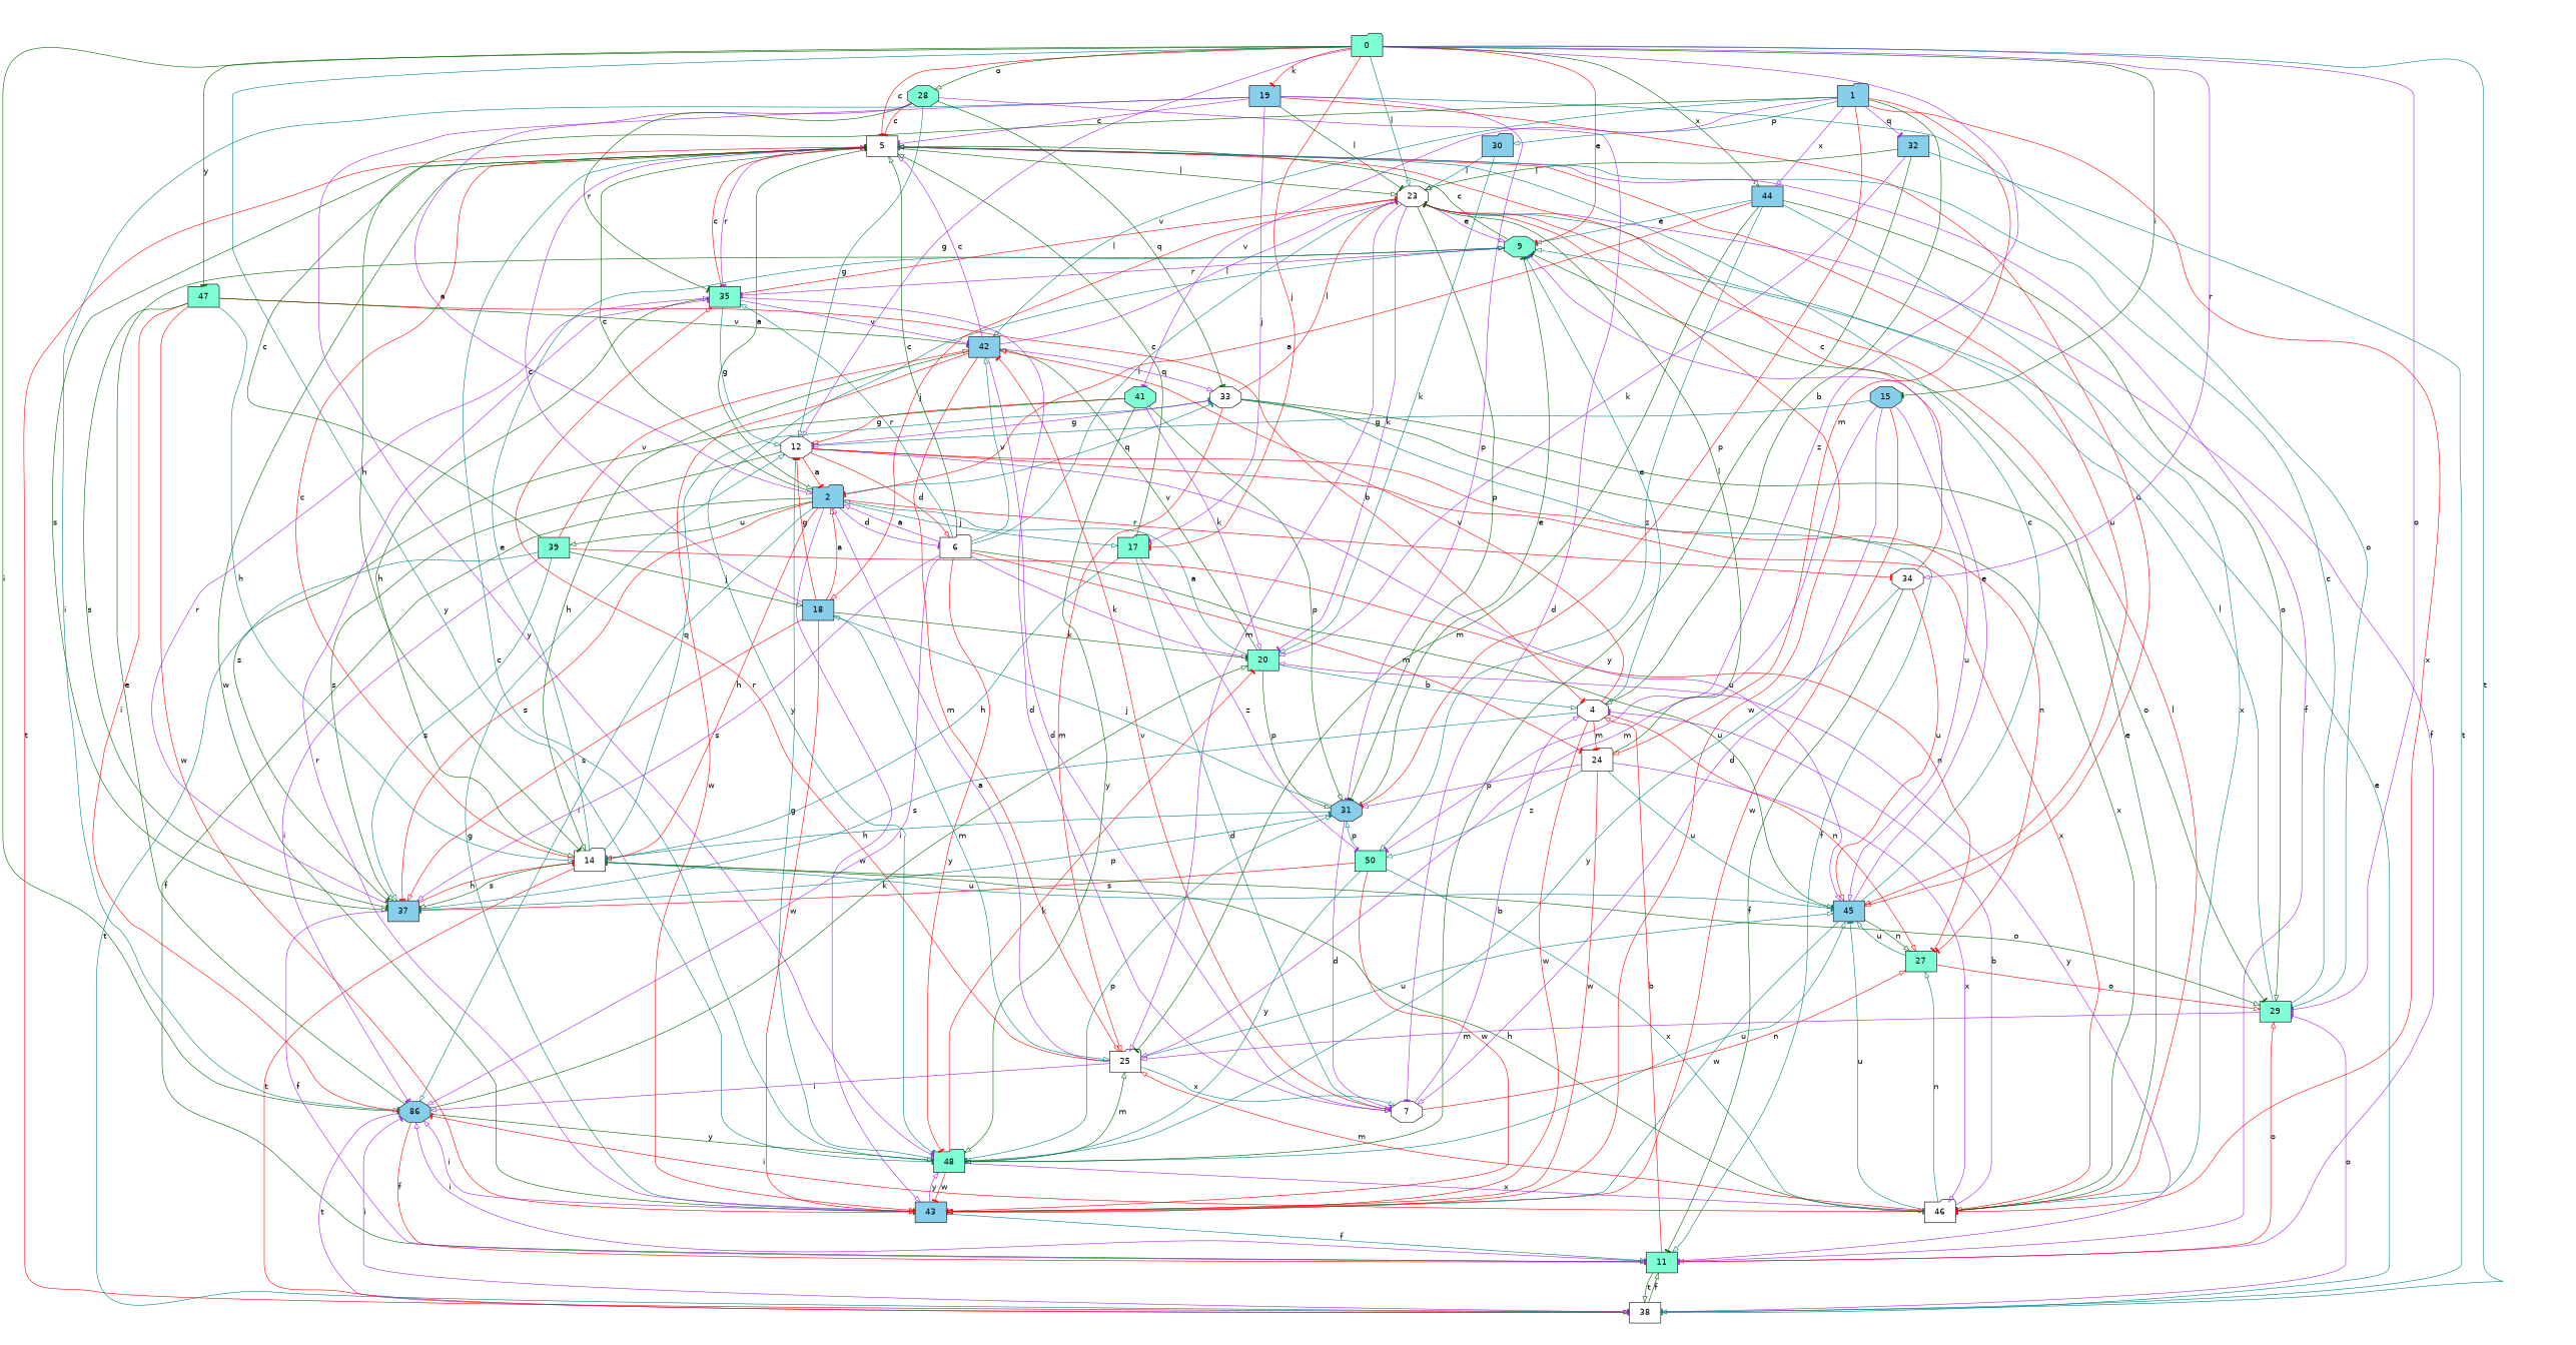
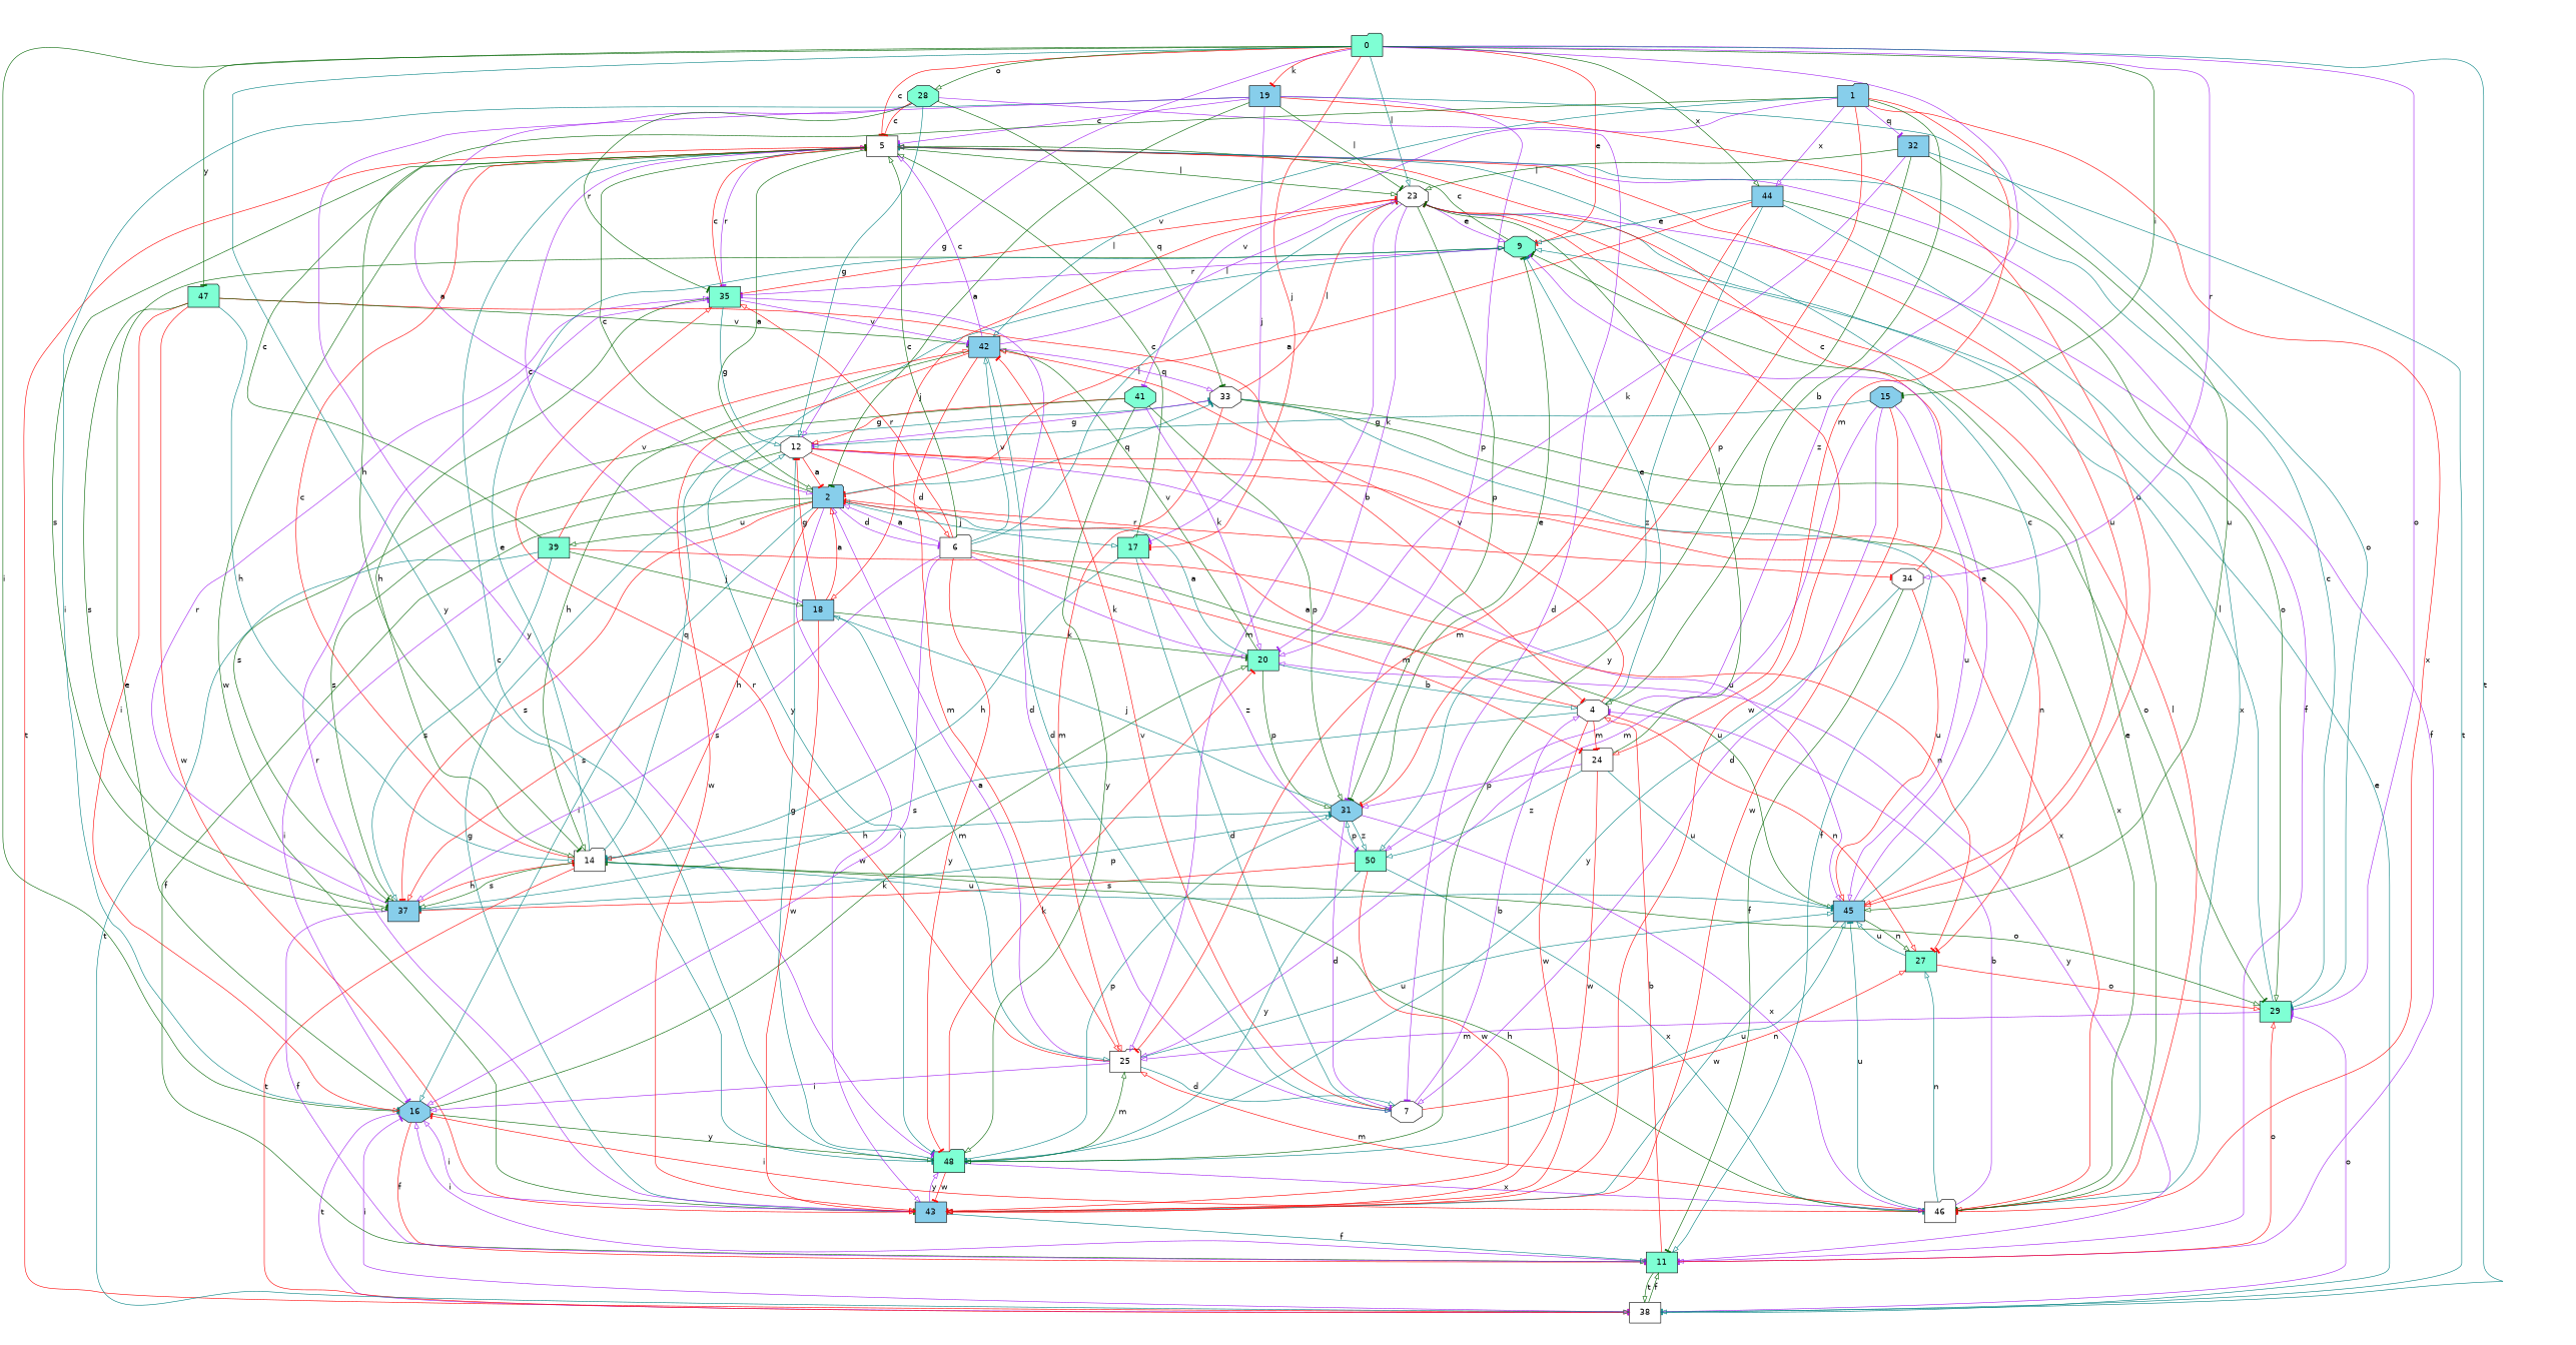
  strict digraph {
    fontname="DejaVu Sans"
    node [fillcolor=aquamarine fontname="DejaVu Sans" shape=box style=filled]
    edge [arrowhead=onormal color=red fontname="DejaVu Sans"]
    0 [shape=folder]
    5 [fillcolor=white]
    9 [shape=octagon]
    12 [fillcolor=white shape=octagon]
    15 [fillcolor=skyblue shape=octagon]
-   16 [fillcolor=skyblue shape=octagon label=86]
+   16 [fillcolor=skyblue shape=octagon]
    17 [shape=folder]
    19 [fillcolor=skyblue]
    23 [fillcolor=white shape=octagon]
    28 [shape=octagon]
    29
    34 [fillcolor=white shape=octagon]
    38 [fillcolor=white]
    44 [fillcolor=skyblue]
    47 [shape=folder]
    48 [shape=folder]
    50
    2 [fillcolor=skyblue shape=folder]
    11
    37 [fillcolor=skyblue]
    43 [fillcolor=skyblue]
    35
    n23 [fillcolor=skyblue label=45]
    46 [fillcolor=white shape=folder]
    6 [fillcolor=white shape=folder]
    27
    7 [fillcolor=white shape=octagon]
    25 [fillcolor=white shape=folder]
    20
    14 [fillcolor=white shape=folder]
    31 [fillcolor=skyblue shape=octagon]
    18 [fillcolor=skyblue]
    33 [fillcolor=white shape=octagon]
    4 [fillcolor=white shape=octagon]
    42 [fillcolor=skyblue]
    1 [fillcolor=skyblue shape=folder]
    24 [fillcolor=white shape=folder]
-   30 [fillcolor=skyblue shape=folder]
    32 [fillcolor=skyblue]
    41 [shape=octagon]
    39
    0 -> 5 [arrowhead=tee label=c]
    0 -> 9 [arrowhead=tee label=e]
    0 -> 12 [color=purple label=g]
    0 -> 15 [arrowhead=tee color=darkgreen label=i]
    0 -> 16 [arrowhead=tee color=darkgreen label=i]
    0 -> 17 [arrowhead=tee label=j]
    0 -> 19 [arrowhead=tee label=k]
    0 -> 23 [color=teal label=l]
    0 -> 28 [color=darkgreen label=o]
    0 -> 29 [arrowhead=tee color=purple label=o]
    0 -> 34 [color=purple label=r]
    0 -> 38 [arrowhead=tee color=teal label=t]
    0 -> 44 [color=darkgreen label=x]
    0 -> 47 [arrowhead=tee color=darkgreen label=y]
    0 -> 48 [arrowhead=tee color=teal label=y]
-   0 -> 50 [arrowhead=tee color=purple label=z]
+   0 -> 50 [color=purple label=z]
    5 -> 23 [color=darkgreen label=l]
    5 -> 38 [arrowhead=tee label=t]
    5 -> 2 [color=darkgreen label=a]
    5 -> 11 [color=purple label=f]
    5 -> 37 [color=darkgreen label=s]
    5 -> 43 [arrowhead=tee color=darkgreen label=w]
    5 -> 35 [arrowhead=tee color=purple label=r]
    5 -> n23 [label=u]
    9 -> 5 [color=darkgreen label=c]
    9 -> 48 [arrowhead=tee color=teal label=y]
    9 -> 35 [arrowhead=tee color=purple label=r]
    12 -> 2 [arrowhead=tee label=a]
    12 -> 37 [color=darkgreen label=s]
    12 -> n23 [color=purple label=u]
    12 -> 46 [label=x]
    12 -> 6 [label=d]
    12 -> 27 [arrowhead=tee label=n]
    15 -> 12 [color=teal label=g]
    15 -> 43 [arrowhead=tee label=w]
    15 -> n23 [color=purple label=u]
    15 -> 7 [color=purple label=d]
    15 -> 25 [color=purple label=m]
    16 -> 9 [color=darkgreen label=e]
    16 -> 38 [arrowhead=tee color=purple label=t]
    16 -> 48 [color=darkgreen label=y]
    16 -> 11 [arrowhead=tee label=f]
    16 -> 20 [color=darkgreen label=k]
    17 -> 5 [color=darkgreen label=c]
    17 -> 50 [arrowhead=tee color=purple label=z]
    17 -> 7 [color=teal label=d]
    17 -> 14 [color=teal label=h]
    19 -> 5 [arrowhead=tee color=purple label=c]
    19 -> 16 [arrowhead=tee color=teal label=i]
    19 -> 17 [arrowhead=tee color=purple label=j]
    19 -> 23 [arrowhead=tee color=darkgreen label=l]
    19 -> 29 [arrowhead=tee color=teal label=o]
    19 -> 48 [arrowhead=tee color=purple label=y]
+   19 -> 2 [arrowhead=tee color=darkgreen label=a]
    19 -> n23 [label=u]
    19 -> 31 [arrowhead=tee color=purple label=p]
    23 -> 9 [color=purple label=e]
    23 -> 11 [arrowhead=tee color=purple label=f]
    23 -> 43 [label=w]
    23 -> 25 [color=purple label=m]
    23 -> 20 [arrowhead=tee color=purple label=k]
    23 -> 31 [arrowhead=tee color=darkgreen label=p]
    23 -> 18 [label=j]
    28 -> 5 [arrowhead=tee label=c]
    28 -> 12 [color=teal label=g]
    28 -> 2 [color=purple label=a]
    28 -> 35 [arrowhead=tee color=darkgreen label=r]
    28 -> 7 [arrowhead=tee color=purple label=d]
    28 -> 33 [arrowhead=tee color=darkgreen label=q]
    29 -> 5 [arrowhead=tee color=teal label=c]
    29 -> 23 [arrowhead=tee color=teal label=l]
    29 -> 25 [color=purple label=m]
    34 -> 5 [label=c]
    34 -> 48 [arrowhead=tee color=teal label=y]
    34 -> 11 [arrowhead=tee color=darkgreen label=f]
    34 -> n23 [label=u]
    38 -> 9 [color=teal label=e]
    38 -> 16 [arrowhead=tee color=purple label=i]
    38 -> 29 [arrowhead=tee color=purple label=o]
    38 -> 11 [color=darkgreen label=f]
    44 -> 9 [color=teal label=e]
    44 -> 29 [color=darkgreen label=o]
    44 -> 50 [color=teal label=z]
    44 -> 2 [arrowhead=tee label=a]
    44 -> 46 [arrowhead=tee color=teal label=x]
-   44 -> 25 [arrowhead=tee color=darkgreen label=m]
+   44 -> 25 [arrowhead=tee label=m]
    47 -> 16 [label=i]
    47 -> 37 [arrowhead=tee color=darkgreen label=s]
    47 -> 43 [label=w]
    47 -> 14 [color=teal label=h]
    47 -> 4 [arrowhead=tee label=b]
    47 -> 42 [arrowhead=tee color=darkgreen label=v]
    48 -> 5 [arrowhead=tee color=teal label=c]
    48 -> 12 [arrowhead=tee color=teal label=g]
    48 -> 43 [arrowhead=tee label=w]
    48 -> n23 [color=teal label=u]
    48 -> 46 [color=purple label=x]
    48 -> 25 [color=darkgreen label=m]
    48 -> 20 [arrowhead=tee label=k]
    48 -> 31 [color=teal label=p]
    50 -> 48 [color=teal label=y]
    50 -> 37 [arrowhead=tee label=s]
    50 -> 43 [label=w]
    50 -> 46 [arrowhead=tee color=teal label=x]
    50 -> 31 [color=teal label=p]
    2 -> 5 [arrowhead=tee color=darkgreen label=c]
    2 -> 16 [color=teal label=i]
    2 -> 17 [color=teal label=j]
    2 -> 34 [arrowhead=tee label=r]
    2 -> 11 [color=darkgreen label=f]
    2 -> 37 [arrowhead=tee label=s]
    2 -> 43 [color=purple label=w]
    2 -> 6 [arrowhead=tee color=purple label=d]
    2 -> 14 [label=h]
    2 -> 33 [arrowhead=tee color=teal label=q]
    2 -> 39 [color=darkgreen label=u]
    11 -> 16 [color=purple label=i]
    11 -> 29 [label=o]
    11 -> 38 [color=darkgreen label=t]
    11 -> 20 [color=purple label=y]
    11 -> 4 [label=b]
    37 -> 11 [arrowhead=tee color=purple label=f]
    37 -> 35 [color=purple label=r]
    37 -> 14 [arrowhead=tee label=h]
    37 -> 31 [arrowhead=tee color=teal label=p]
    43 -> 12 [color=teal label=g]
    43 -> 16 [color=purple label=i]
    43 -> 48 [color=purple label=y]
    43 -> 11 [color=teal label=f]
    43 -> 35 [arrowhead=tee color=purple label=r]
    35 -> 5 [arrowhead=tee label=c]
    35 -> 12 [color=teal label=g]
    35 -> 23 [arrowhead=tee label=l]
    35 -> 7 [color=purple label=d]
    35 -> 14 [color=darkgreen label=h]
    35 -> 42 [arrowhead=tee color=purple label=v]
    n23 -> 5 [color=teal label=c]
    n23 -> 9 [arrowhead=tee color=purple label=e]
    n23 -> 43 [color=teal label=w]
    n23 -> 27 [color=darkgreen label=n]
    46 -> 9 [arrowhead=tee color=darkgreen label=e]
    46 -> 16 [arrowhead=tee label=i]
    46 -> 23 [arrowhead=tee label=l]
    46 -> n23 [arrowhead=tee color=teal label=u]
    46 -> 27 [color=teal label=n]
    46 -> 25 [label=m]
    46 -> 14 [arrowhead=tee color=darkgreen label=h]
    46 -> 4 [arrowhead=tee color=purple label=b]
    6 -> 5 [color=darkgreen label=c]
    6 -> 16 [color=purple label=i]
    6 -> 23 [arrowhead=tee color=teal label=l]
    6 -> 48 [arrowhead=tee label=y]
    6 -> 2 [color=purple label=a]
    6 -> 37 [color=purple label=s]
-   6 -> 35 [color=teal label=r]
+   6 -> 35 [label=r]
    6 -> n23 [color=darkgreen label=u]
    6 -> 20 [color=purple label=k]
    6 -> 42 [color=teal label=v]
    6 -> 24 [arrowhead=tee label=m]
    27 -> 29 [label=o]
    27 -> n23 [color=teal label=u]
    7 -> 27 [label=n]
    7 -> 4 [color=purple label=b]
    7 -> 42 [arrowhead=tee label=v]
    25 -> 16 [color=purple label=i]
    25 -> 2 [color=purple label=a]
    25 -> 35 [label=r]
    25 -> n23 [color=teal label=u]
-   25 -> 7 [color=teal label=x]
+   25 -> 7 [color=teal label=d]
    20 -> 2 [color=teal label=a]
    20 -> 31 [color=darkgreen label=p]
    20 -> 4 [color=teal label=b]
    20 -> 42 [color=darkgreen label=v]
    14 -> 5 [label=c]
    14 -> 9 [color=teal label=e]
    14 -> 29 [color=darkgreen label=o]
    14 -> 38 [label=t]
    14 -> 37 [color=darkgreen label=s]
    14 -> n23 [arrowhead=tee color=teal label=u]
    14 -> 33 [arrowhead=tee color=teal label=q]
    31 -> 9 [arrowhead=tee color=darkgreen label=e]
-   24 -> 46 [color=purple label=x]
+   31 -> 50 [color=teal label=z]
+   31 -> 46 [color=purple label=x]
    31 -> 7 [arrowhead=tee color=purple label=d]
    31 -> 14 [arrowhead=tee color=teal label=h]
    31 -> 18 [color=teal label=j]
    18 -> 5 [color=purple label=c]
    18 -> 12 [arrowhead=tee label=g]
    18 -> 2 [label=a]
    18 -> 37 [label=s]
    18 -> 43 [label=w]
    18 -> 25 [color=teal label=m]
    18 -> 20 [arrowhead=tee color=darkgreen label=k]
    33 -> 12 [arrowhead=tee color=purple label=g]
    33 -> 23 [arrowhead=tee label=l]
    33 -> 29 [arrowhead=tee color=darkgreen label=o]
    33 -> 11 [color=teal label=f]
    33 -> 46 [arrowhead=tee color=darkgreen label=x]
    33 -> 25 [label=m]
    4 -> 9 [arrowhead=tee color=teal label=e]
+   4 -> 2 [arrowhead=tee label=a]
    4 -> 37 [arrowhead=tee color=teal label=s]
    4 -> 43 [label=w]
    4 -> 27 [label=n]
    4 -> 42 [label=v]
    4 -> 24 [arrowhead=tee label=m]
    42 -> 5 [color=purple label=c]
    42 -> 23 [color=purple label=l]
    42 -> 43 [label=w]
-   42 -> 7 [color=purple label=d]
+   42 -> 7 [color=teal label=d]
    42 -> 25 [label=m]
    42 -> 14 [color=darkgreen label=h]
    42 -> 33 [color=purple label=q]
    1 -> 44 [color=purple label=x]
    1 -> 46 [arrowhead=tee label=x]
    1 -> 14 [arrowhead=tee color=darkgreen label=h]
    1 -> 31 [arrowhead=tee label=p]
    1 -> 4 [color=darkgreen label=b]
    1 -> 42 [color=teal label=v]
    1 -> 24 [label=m]
-   1 -> 30 [color=teal label=p]
    1 -> 32 [arrowhead=tee color=purple label=q]
    1 -> 41 [arrowhead=tee color=purple label=v]
    24 -> 23 [arrowhead=tee color=darkgreen label=l]
    24 -> 50 [color=teal label=z]
    24 -> 43 [label=w]
    24 -> n23 [arrowhead=tee color=teal label=u]
    24 -> 31 [color=purple label=p]
-   30 -> 23 [color=teal label=l]
-   30 -> 20 [color=teal label=k]
    32 -> 23 [color=darkgreen label=l]
    32 -> 38 [color=teal label=t]
    32 -> 48 [color=darkgreen label=y]
+   32 -> n23 [color=darkgreen label=u]
    32 -> 20 [color=purple label=k]
    41 -> 12 [label=g]
    41 -> 48 [color=darkgreen label=y]
    41 -> 37 [arrowhead=tee color=darkgreen label=s]
    41 -> 20 [color=purple label=k]
    41 -> 31 [color=darkgreen label=p]
    39 -> 5 [arrowhead=tee color=darkgreen label=c]
    39 -> 16 [arrowhead=tee color=purple label=i]
    39 -> 38 [color=teal label=t]
    39 -> 37 [color=teal label=s]
    39 -> 27 [arrowhead=tee label=n]
    39 -> 18 [color=darkgreen label=j]
    39 -> 42 [label=v]
  }
